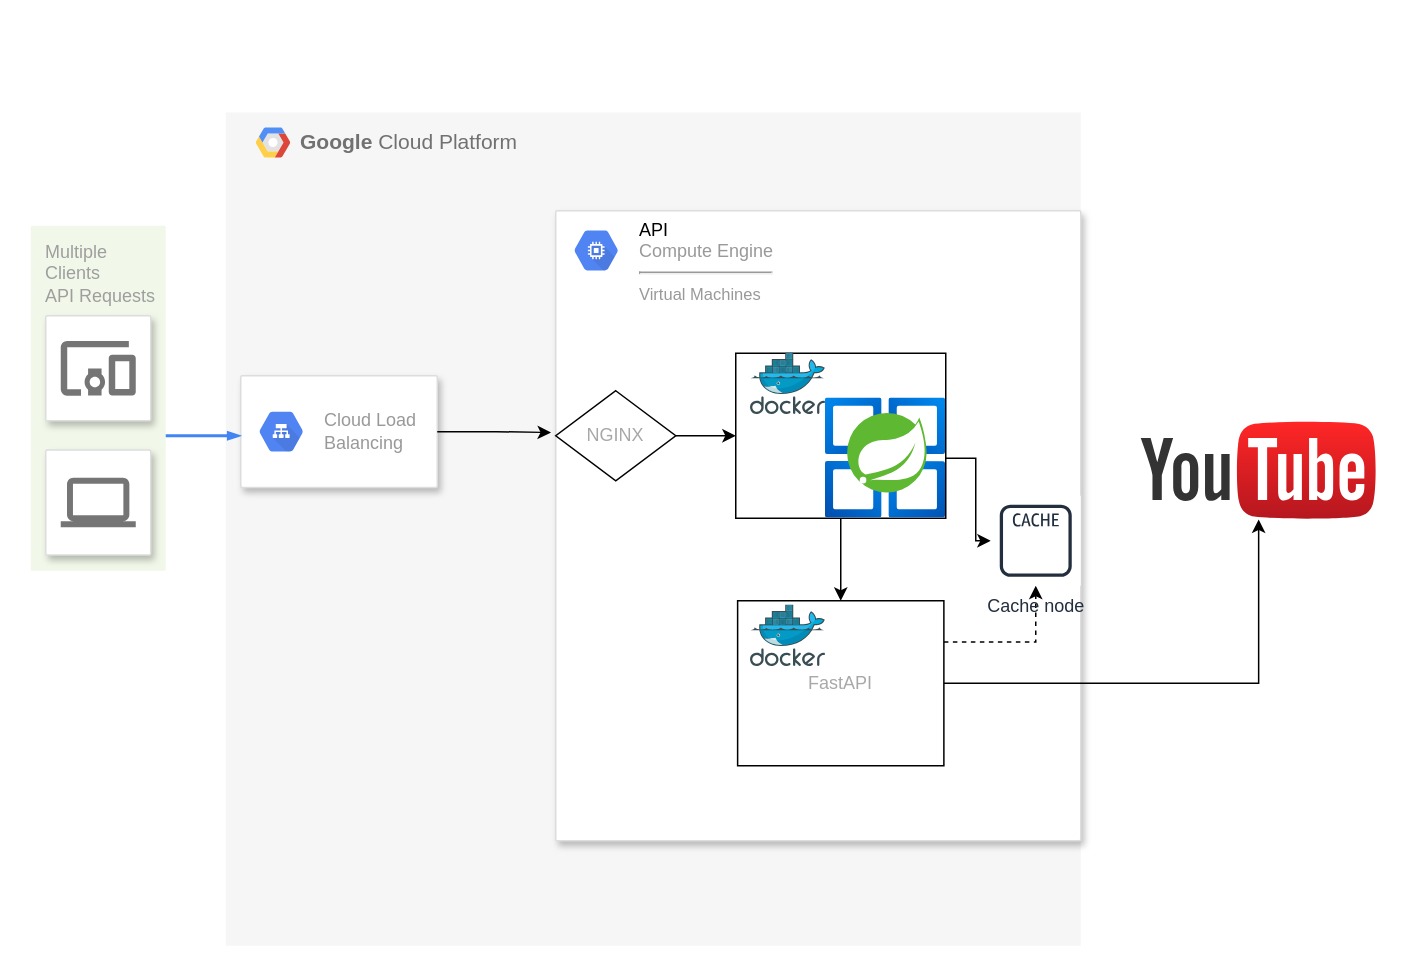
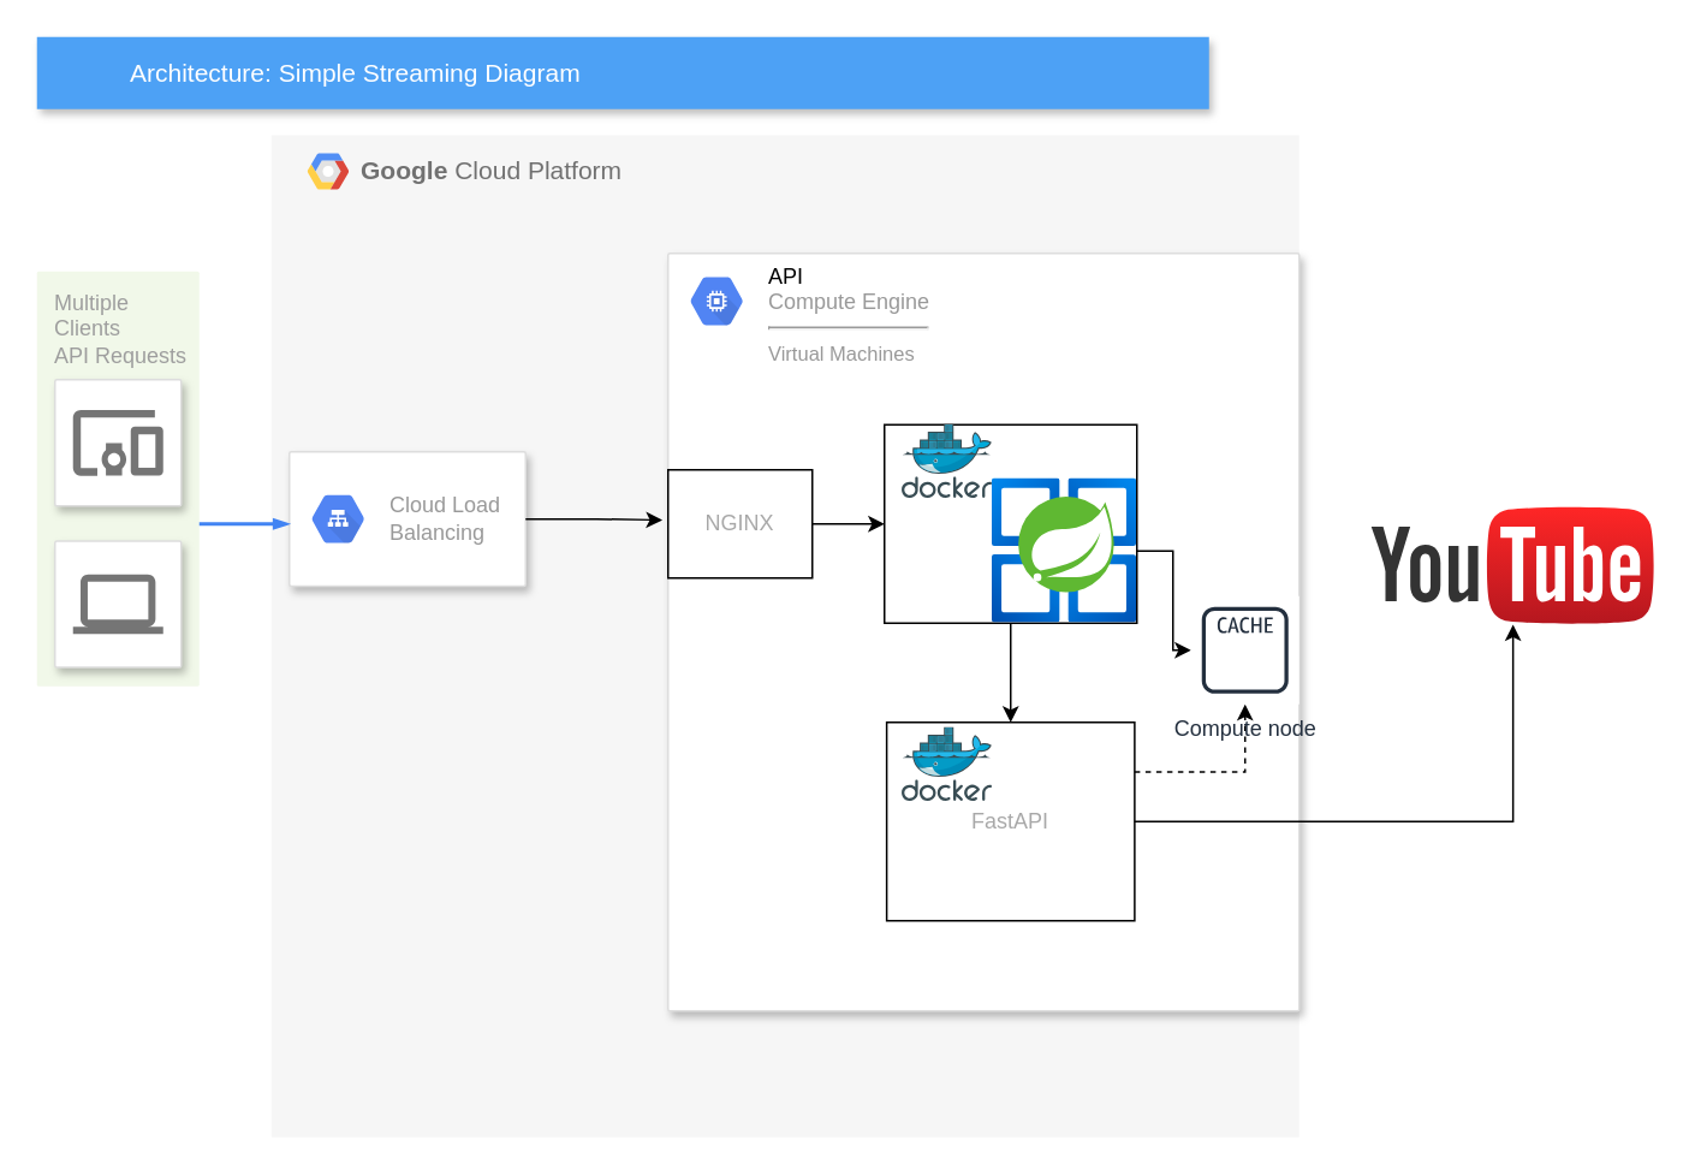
  <mxCell id="0" />
  <mxCell id="1" parent="0" />
  <mxCell id="2" value="&lt;b&gt;Google &lt;/b&gt;Cloud Platform" style="fillColor=#F6F6F6;strokeColor=none;shadow=0;gradientColor=none;fontSize=14;align=left;spacing=10;fontColor=#717171;9E9E9E;verticalAlign=top;spacingTop=-4;fontStyle=0;spacingLeft=40;html=1;" parent="1" vertex="1"><mxGeometry x="150" y="74.5" width="570" height="555.5" as="geometry" /></mxCell>
  <mxCell id="3" value="" style="shape=mxgraph.gcp2.google_cloud_platform;fillColor=#F6F6F6;strokeColor=none;shadow=0;gradientColor=none;" parent="2" vertex="1"><mxGeometry width="23" height="20" relative="1" as="geometry"><mxPoint x="20" y="10" as="offset" /></mxGeometry></mxCell>
  <mxCell id="4" value="" style="strokeColor=#dddddd;fillColor=#ffffff;shadow=1;strokeWidth=1;rounded=1;absoluteArcSize=1;arcSize=2;fontSize=11;fontColor=#9E9E9E;align=center;html=1;" parent="2" vertex="1"><mxGeometry x="10" y="175.5" width="131" height="74.5" as="geometry" /></mxCell>
  <mxCell id="5" value="Cloud Load&#10;Balancing" style="dashed=0;connectable=0;html=1;fillColor=#5184F3;strokeColor=none;shape=mxgraph.gcp2.hexIcon;prIcon=cloud_load_balancing;part=1;labelPosition=right;verticalLabelPosition=middle;align=left;verticalAlign=middle;spacingLeft=5;fontColor=#999999;fontSize=12;" parent="4" vertex="1"><mxGeometry y="0.5" width="44" height="39" relative="1" as="geometry"><mxPoint x="5" y="-19.5" as="offset" /></mxGeometry></mxCell>
  <mxCell id="6" style="edgeStyle=orthogonalEdgeStyle;rounded=0;orthogonalLoop=1;jettySize=auto;html=1;exitX=0.5;exitY=1;exitDx=0;exitDy=0;" edge="1" parent="2" source="4" target="4"><mxGeometry relative="1" as="geometry" /></mxCell>
  <mxCell id="7" value="" style="strokeColor=#dddddd;fillColor=#ffffff;shadow=1;strokeWidth=1;rounded=1;absoluteArcSize=1;arcSize=2;fontSize=11;fontColor=#9E9E9E;align=center;html=1;" parent="2" vertex="1"><mxGeometry x="220" y="65.5" width="350" height="420" as="geometry" /></mxCell>
  <mxCell id="8" style="edgeStyle=orthogonalEdgeStyle;rounded=0;orthogonalLoop=1;jettySize=auto;html=1;entryX=0.5;entryY=0;entryDx=0;entryDy=0;" edge="1" parent="7" source="9" target="16"><mxGeometry relative="1" as="geometry" /></mxCell>
  <mxCell id="9" value="" style="rounded=0;whiteSpace=wrap;html=1;fillColor=#FFFFFF;" vertex="1" parent="7"><mxGeometry x="120" y="95" width="140" height="110" as="geometry" /></mxCell>
  <mxCell id="10" value="&lt;font color=&quot;#000000&quot;&gt;API&lt;/font&gt;&lt;br&gt;Compute Engine&lt;hr&gt;&lt;font style=&quot;font-size: 11px&quot;&gt;Virtual Machines&lt;/font&gt;" style="dashed=0;connectable=0;html=1;fillColor=#5184F3;strokeColor=none;shape=mxgraph.gcp2.hexIcon;prIcon=compute_engine;part=1;labelPosition=right;verticalLabelPosition=middle;align=left;verticalAlign=top;spacingLeft=5;fontColor=#999999;fontSize=12;spacingTop=-8;" parent="7" vertex="1"><mxGeometry width="44" height="39" relative="1" as="geometry"><mxPoint x="5" y="7" as="offset" /></mxGeometry></mxCell>
  <mxCell id="11" style="edgeStyle=orthogonalEdgeStyle;rounded=0;orthogonalLoop=1;jettySize=auto;html=1;" edge="1" parent="7" source="12" target="19"><mxGeometry relative="1" as="geometry" /></mxCell>
  <mxCell id="12" value="" style="image;aspect=fixed;html=1;points=[];align=center;fontSize=12;image=img/lib/azure2/compute/Azure_Spring_Cloud.svg;" vertex="1" parent="7"><mxGeometry x="180" y="125" width="80" height="80" as="geometry" /></mxCell>
  <mxCell id="13" value="" style="edgeStyle=orthogonalEdgeStyle;rounded=0;orthogonalLoop=1;jettySize=auto;html=1;entryX=0;entryY=0.5;entryDx=0;entryDy=0;" edge="1" parent="7" source="14" target="9"><mxGeometry relative="1" as="geometry" /></mxCell>
- <mxCell id="14" value="&lt;font&gt;NGINX&lt;/font&gt;" style="rhombus;whiteSpace=wrap;html=1;fillColor=#FFFFFF;fontColor=#A8A8A8;" vertex="1" parent="7"><mxGeometry y="120" width="80" height="60" as="geometry" /></mxCell>
+ <mxCell id="14" value="&lt;font&gt;NGINX&lt;/font&gt;" style="rounded=0;whiteSpace=wrap;html=1;fillColor=#FFFFFF;fontColor=#A8A8A8;" vertex="1" parent="7"><mxGeometry y="120" width="80" height="60" as="geometry" /></mxCell>
  <mxCell id="15" style="edgeStyle=orthogonalEdgeStyle;rounded=0;orthogonalLoop=1;jettySize=auto;html=1;exitX=1;exitY=0.25;exitDx=0;exitDy=0;dashed=1;" edge="1" parent="7" source="16" target="19"><mxGeometry relative="1" as="geometry" /></mxCell>
  <mxCell id="16" value="&lt;font&gt;FastAPI&lt;/font&gt;" style="rounded=0;whiteSpace=wrap;html=1;fillColor=#FFFFFF;fontColor=#A8A8A8;" vertex="1" parent="7"><mxGeometry x="121.25" y="260" width="137.5" height="110" as="geometry" /></mxCell>
  <mxCell id="17" value="" style="image;sketch=0;aspect=fixed;html=1;points=[];align=center;fontSize=12;image=img/lib/mscae/Docker.svg;" vertex="1" parent="7"><mxGeometry x="130" y="95" width="50" height="41" as="geometry" /></mxCell>
  <mxCell id="18" value="" style="image;sketch=0;aspect=fixed;html=1;points=[];align=center;fontSize=12;image=img/lib/mscae/Docker.svg;" vertex="1" parent="7"><mxGeometry x="130" y="263" width="50" height="41" as="geometry" /></mxCell>
- <mxCell id="19" value="Cache node" style="sketch=0;outlineConnect=0;fontColor=#232F3E;gradientColor=none;strokeColor=#232F3E;fillColor=#ffffff;dashed=0;verticalLabelPosition=bottom;verticalAlign=top;align=center;html=1;fontSize=12;fontStyle=0;aspect=fixed;shape=mxgraph.aws4.resourceIcon;resIcon=mxgraph.aws4.cache_node;" vertex="1" parent="7"><mxGeometry x="290" y="190" width="60" height="60" as="geometry" /></mxCell>
+ <mxCell id="19" value="Compute node" style="sketch=0;outlineConnect=0;fontColor=#232F3E;gradientColor=none;strokeColor=#232F3E;fillColor=#ffffff;dashed=0;verticalLabelPosition=bottom;verticalAlign=top;align=center;html=1;fontSize=12;fontStyle=0;aspect=fixed;shape=mxgraph.aws4.resourceIcon;resIcon=mxgraph.aws4.cache_node;" vertex="1" parent="7"><mxGeometry x="290" y="190" width="60" height="60" as="geometry" /></mxCell>
  <mxCell id="20" value="" style="edgeStyle=orthogonalEdgeStyle;rounded=0;orthogonalLoop=1;jettySize=auto;html=1;entryX=-0.009;entryY=0.352;entryDx=0;entryDy=0;entryPerimeter=0;" edge="1" parent="2" source="4" target="7"><mxGeometry relative="1" as="geometry" /></mxCell>
  <mxCell id="21" value="Multiple&lt;br&gt;Clients&lt;br&gt;API Requests&lt;br&gt;" style="rounded=1;absoluteArcSize=1;arcSize=2;html=1;strokeColor=none;gradientColor=none;shadow=0;dashed=0;fontSize=12;fontColor=#9E9E9E;align=left;verticalAlign=top;spacing=10;spacingTop=-4;fillColor=#F1F8E9;" parent="1" vertex="1"><mxGeometry x="20" y="150" width="90" height="230" as="geometry" /></mxCell>
+ <mxCell id="22" value="Architecture: Simple Streaming Diagram" style="fillColor=#4DA1F5;strokeColor=none;shadow=1;gradientColor=none;fontSize=14;align=left;spacingLeft=50;fontColor=#ffffff;html=1;" parent="1" vertex="1"><mxGeometry x="20" y="20" width="650" height="40" as="geometry" /></mxCell>
  <mxCell id="23" value="" style="strokeColor=#dddddd;fillColor=#ffffff;shadow=1;strokeWidth=1;rounded=1;absoluteArcSize=1;arcSize=2;labelPosition=center;verticalLabelPosition=middle;align=center;verticalAlign=bottom;spacingLeft=0;fontColor=#999999;fontSize=12;whiteSpace=wrap;spacingBottom=2;html=1;" parent="1" vertex="1"><mxGeometry x="30" y="210" width="70" height="70" as="geometry" /></mxCell>
  <mxCell id="24" value="" style="dashed=0;connectable=0;html=1;fillColor=#757575;strokeColor=none;shape=mxgraph.gcp2.mobile_devices;part=1;" parent="23" vertex="1"><mxGeometry x="0.5" width="50" height="36.5" relative="1" as="geometry"><mxPoint x="-25" y="16.75" as="offset" /></mxGeometry></mxCell>
  <mxCell id="25" style="edgeStyle=elbowEdgeStyle;rounded=0;elbow=vertical;html=1;labelBackgroundColor=none;startFill=1;startSize=4;endArrow=blockThin;endFill=1;endSize=4;jettySize=auto;orthogonalLoop=1;strokeColor=#4284F3;strokeWidth=2;fontSize=12;fontColor=#000000;align=left;dashed=0;" parent="1" source="21" target="4" edge="1"><mxGeometry relative="1" as="geometry"><Array as="points"><mxPoint x="130" y="290" /></Array></mxGeometry></mxCell>
  <mxCell id="26" value="" style="strokeColor=#dddddd;fillColor=#ffffff;shadow=1;strokeWidth=1;rounded=1;absoluteArcSize=1;arcSize=2;labelPosition=center;verticalLabelPosition=middle;align=center;verticalAlign=bottom;spacingLeft=0;fontColor=#999999;fontSize=12;whiteSpace=wrap;spacingBottom=2;html=1;" parent="1" vertex="1"><mxGeometry x="30" y="299.5" width="70" height="70" as="geometry" /></mxCell>
  <mxCell id="27" value="" style="dashed=0;connectable=0;html=1;fillColor=#757575;strokeColor=none;shape=mxgraph.gcp2.laptop;part=1;" parent="26" vertex="1"><mxGeometry x="0.5" width="50" height="33" relative="1" as="geometry"><mxPoint x="-25" y="18.5" as="offset" /></mxGeometry></mxCell>
  <mxCell id="28" value="" style="dashed=0;outlineConnect=0;html=1;align=center;labelPosition=center;verticalLabelPosition=bottom;verticalAlign=top;shape=mxgraph.weblogos.youtube;fillColor=#FF2626;gradientColor=#B5171F" vertex="1" parent="1"><mxGeometry x="760" y="280" width="157.2" height="65.8" as="geometry" /></mxCell>
  <mxCell id="29" value="" style="edgeStyle=orthogonalEdgeStyle;rounded=0;orthogonalLoop=1;jettySize=auto;html=1;" edge="1" parent="1" source="16" target="28"><mxGeometry relative="1" as="geometry"><mxPoint x="737.5" y="455" as="targetPoint" /></mxGeometry></mxCell>
